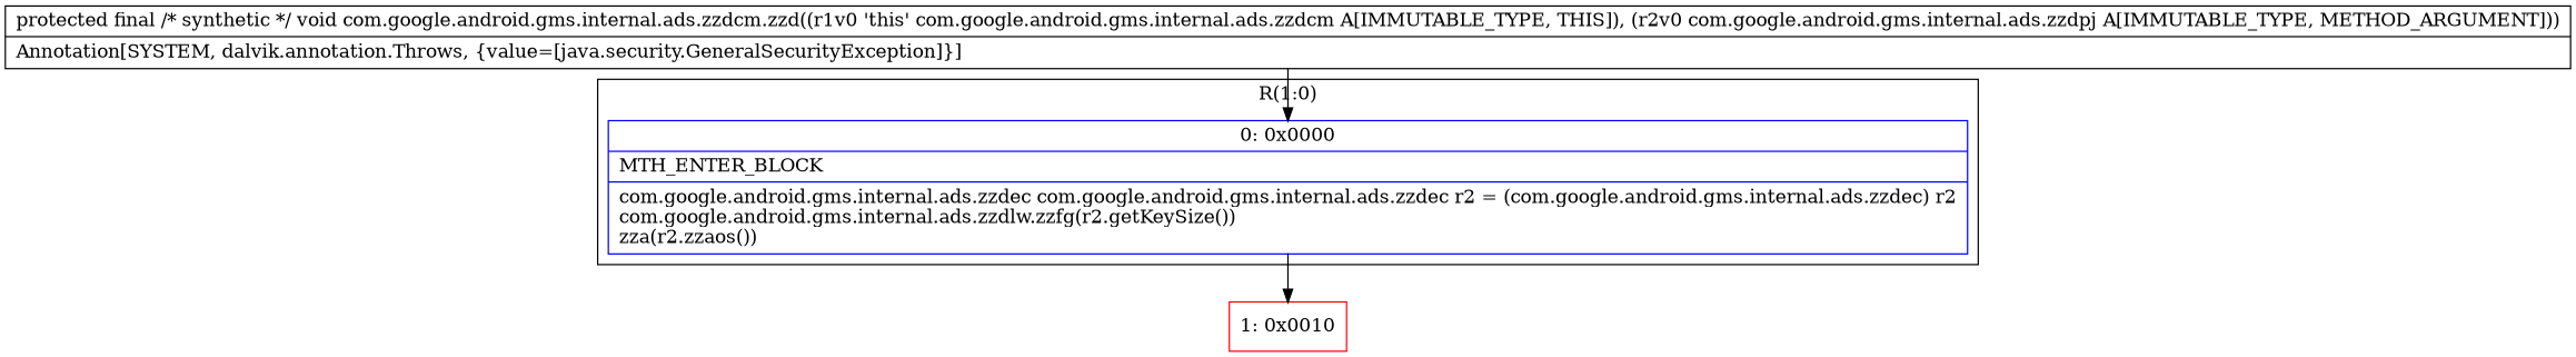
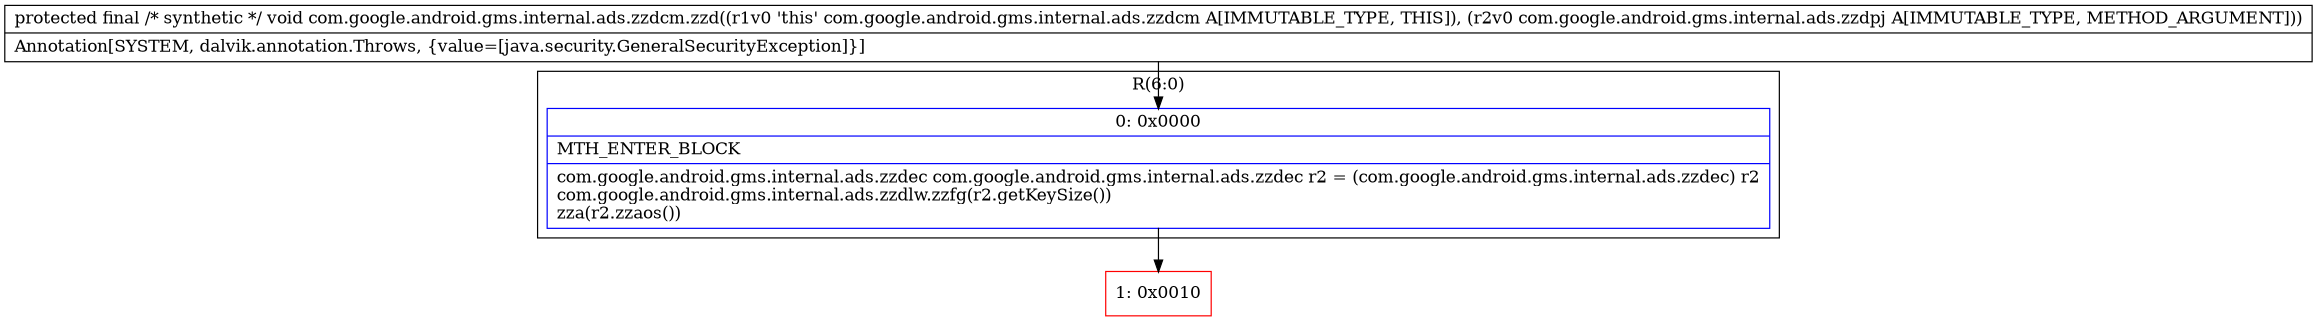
  digraph {
    node [shape=record]
    n1 [color=blue label="{0\:\ 0x0000|MTH_ENTER_BLOCK\l|com.google.android.gms.internal.ads.zzdec com.google.android.gms.internal.ads.zzdec r2 = (com.google.android.gms.internal.ads.zzdec) r2\lcom.google.android.gms.internal.ads.zzdlw.zzfg(r2.getKeySize())\lzza(r2.zzaos())\l}"]
    n2 [color=red label="{1\:\ 0x0010}"]
    n3 [label="{protected final \/* synthetic *\/ void com.google.android.gms.internal.ads.zzdcm.zzd((r1v0 'this' com.google.android.gms.internal.ads.zzdcm A[IMMUTABLE_TYPE, THIS]), (r2v0 com.google.android.gms.internal.ads.zzdpj A[IMMUTABLE_TYPE, METHOD_ARGUMENT]))  | Annotation[SYSTEM, dalvik.annotation.Throws, \{value=[java.security.GeneralSecurityException]\}]\l}"]
    subgraph cluster_1 {
-     label="R(1:0)"
+     label="R(6:0)"
      n1
    }
    n1 -> n2
    n3 -> n1
  }
